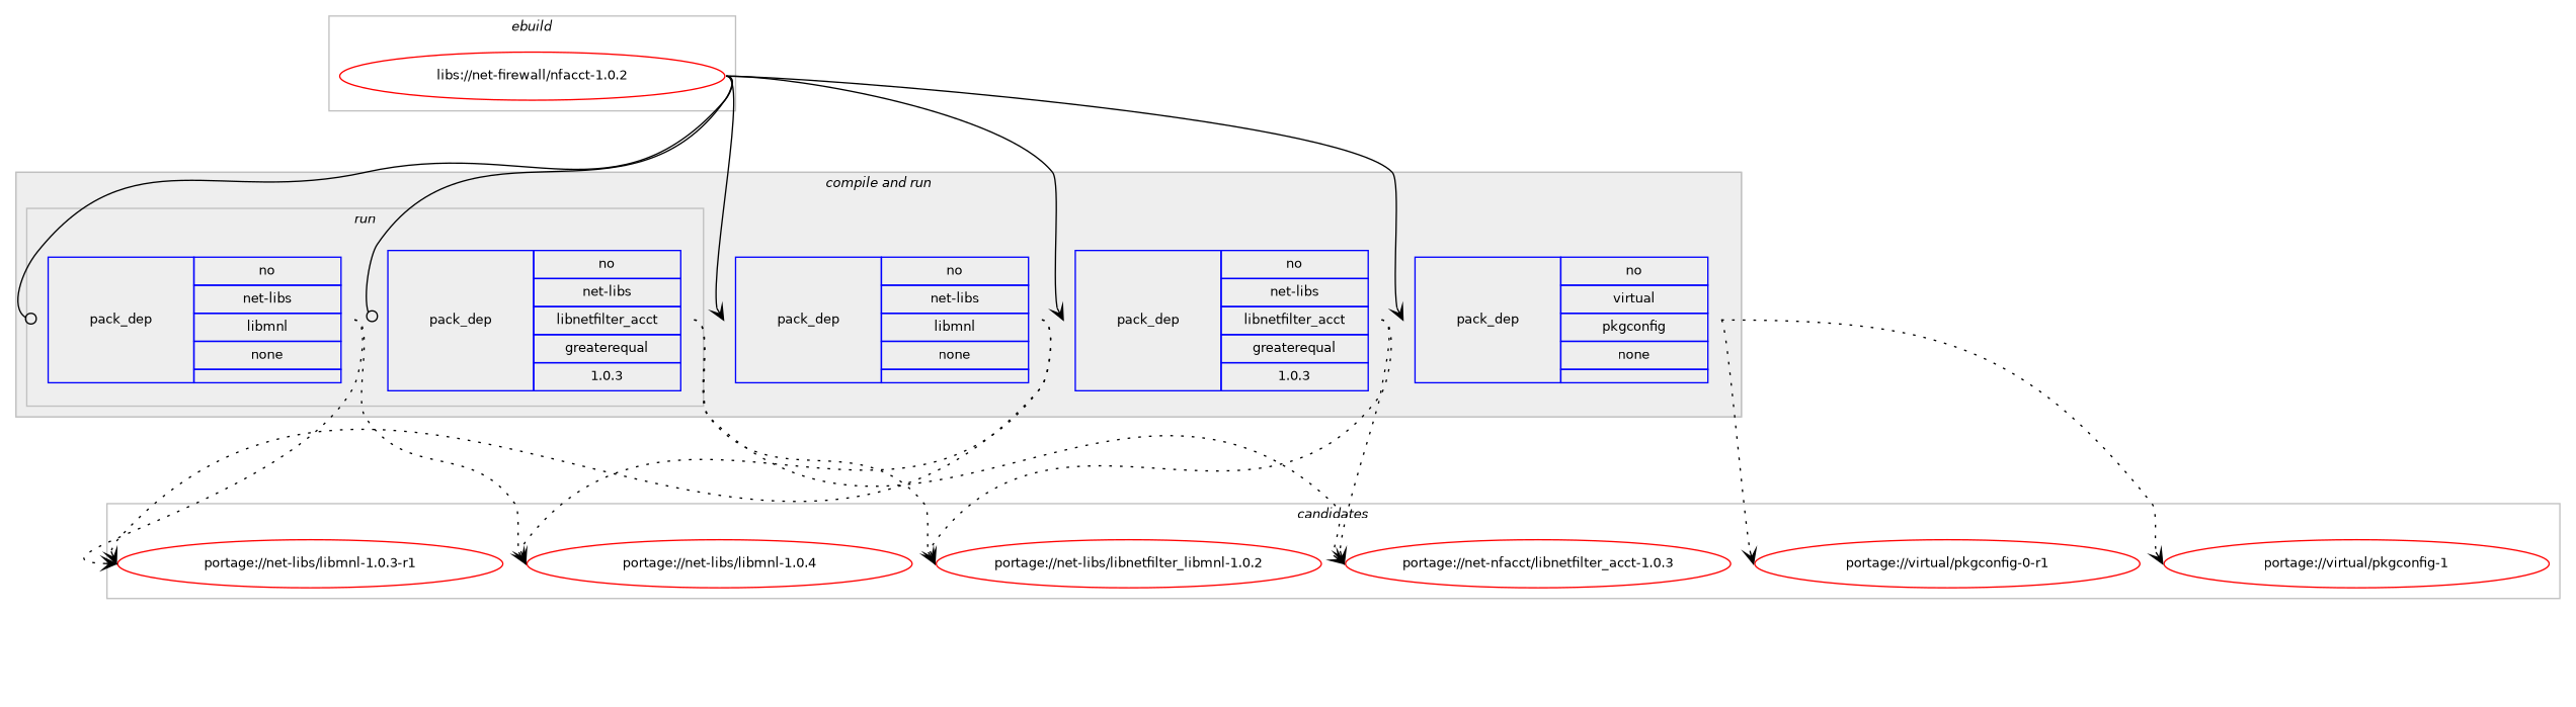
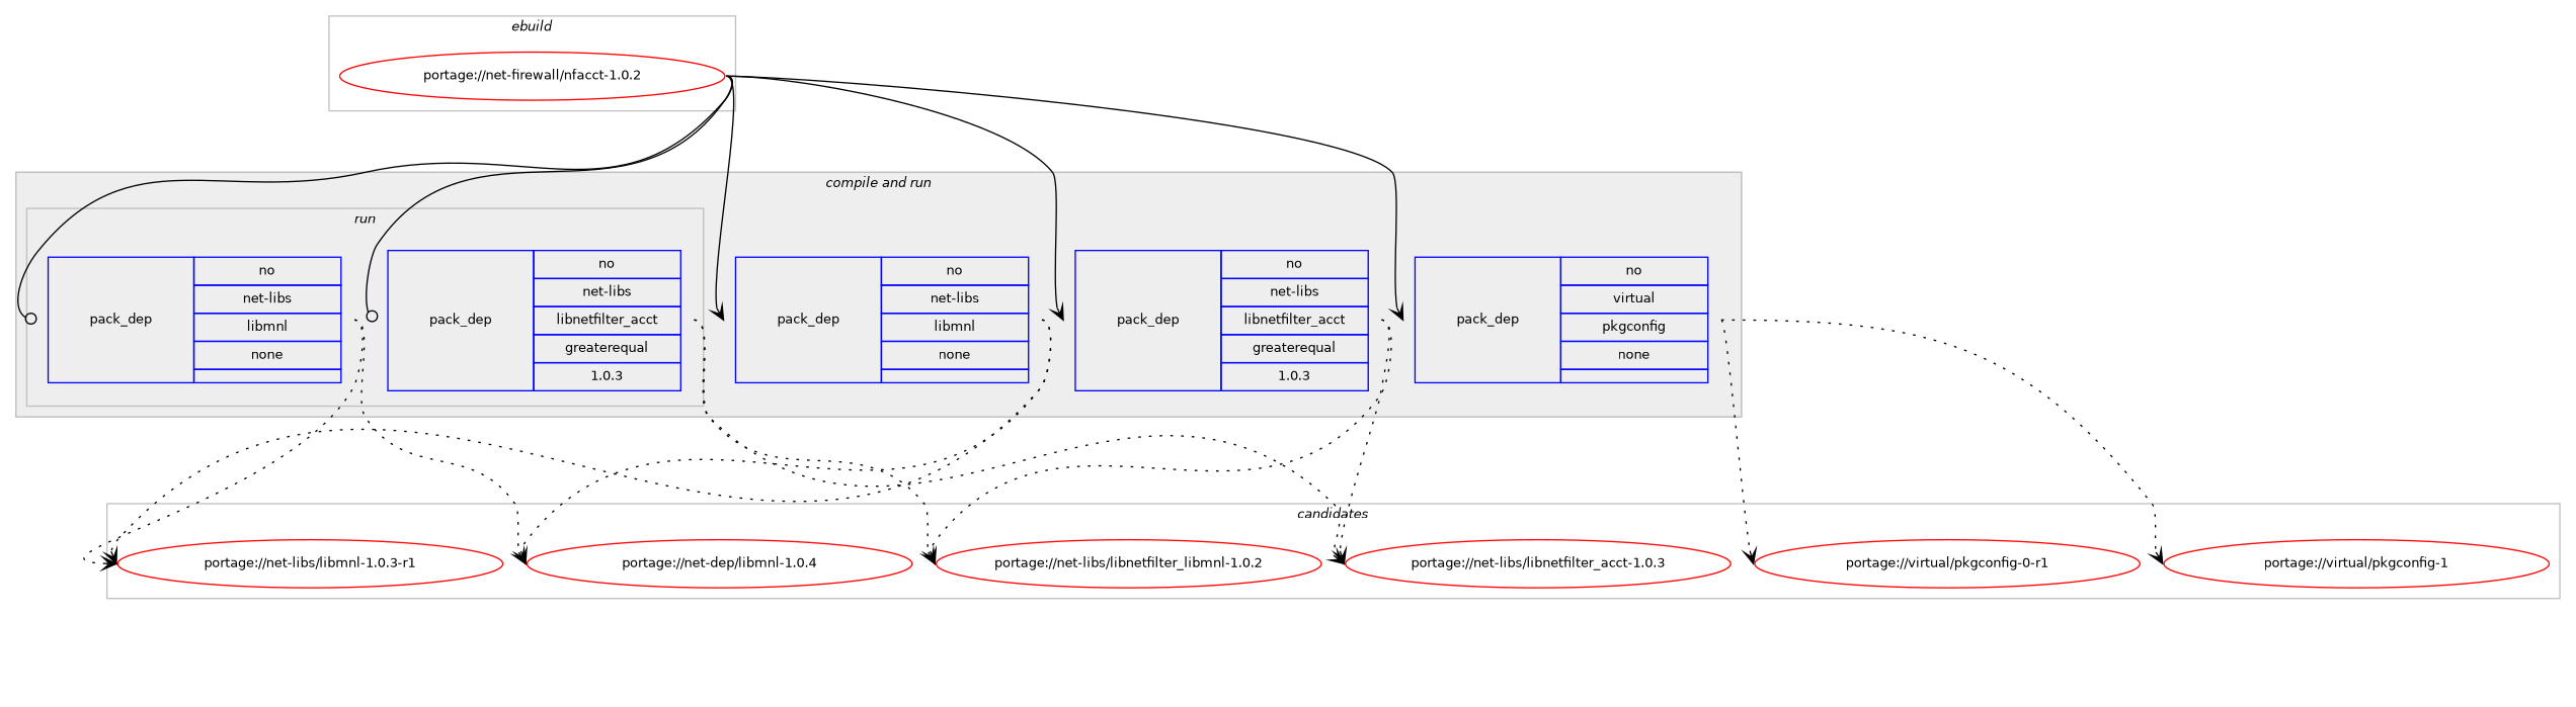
  digraph {
    compound=true
    concentrate=true
    fontname=Helvetica
    fontsize=10
    newrank=true
    rankdir=TB
    ranksep=1.5
    node [color=red fontname=Helvetica fontsize=10]
    edge [arrowhead=vee headport=w style=dotted tailport=e weight=100]
-   n1 [label="libs://net-firewall/nfacct-1.0.2" width=4]
+   n1 [label="portage://net-firewall/nfacct-1.0.2" width=4]
    n2 [color=blue label=<<TABLE BORDER="0" CELLBORDER="1" CELLSPACING="0" CELLPADDING="4" WIDTH="220"><TR><TD ROWSPAN="6" CELLPADDING="30">pack_dep</TD></TR><TR><TD WIDTH="110">no</TD></TR><TR><TD>net-libs</TD></TR><TR><TD>libmnl</TD></TR><TR><TD>none</TD></TR><TR><TD></TD></TR></TABLE>> shape=none]
    n3 [color=blue label=<<TABLE BORDER="0" CELLBORDER="1" CELLSPACING="0" CELLPADDING="4" WIDTH="220"><TR><TD ROWSPAN="6" CELLPADDING="30">pack_dep</TD></TR><TR><TD WIDTH="110">no</TD></TR><TR><TD>net-libs</TD></TR><TR><TD>libnetfilter_acct</TD></TR><TR><TD>greaterequal</TD></TR><TR><TD>1.0.3</TD></TR></TABLE>> shape=none]
    n4 [color=blue label=<<TABLE BORDER="0" CELLBORDER="1" CELLSPACING="0" CELLPADDING="4" WIDTH="220"><TR><TD ROWSPAN="6" CELLPADDING="30">pack_dep</TD></TR><TR><TD WIDTH="110">no</TD></TR><TR><TD>virtual</TD></TR><TR><TD>pkgconfig</TD></TR><TR><TD>none</TD></TR><TR><TD></TD></TR></TABLE>> shape=none]
    n5 [color=blue label=<<TABLE BORDER="0" CELLBORDER="1" CELLSPACING="0" CELLPADDING="4" WIDTH="220"><TR><TD ROWSPAN="6" CELLPADDING="30">pack_dep</TD></TR><TR><TD WIDTH="110">no</TD></TR><TR><TD>net-libs</TD></TR><TR><TD>libmnl</TD></TR><TR><TD>none</TD></TR><TR><TD></TD></TR></TABLE>> shape=none]
    n6 [color=blue label=<<TABLE BORDER="0" CELLBORDER="1" CELLSPACING="0" CELLPADDING="4" WIDTH="220"><TR><TD ROWSPAN="6" CELLPADDING="30">pack_dep</TD></TR><TR><TD WIDTH="110">no</TD></TR><TR><TD>net-libs</TD></TR><TR><TD>libnetfilter_acct</TD></TR><TR><TD>greaterequal</TD></TR><TR><TD>1.0.3</TD></TR></TABLE>> shape=none]
-   n7 [label="portage://net-libs/libmnl-1.0.4" width=4]
+   n7 [label="portage://net-dep/libmnl-1.0.4" width=4]
    n8 [label="portage://net-libs/libmnl-1.0.3-r1" width=4]
-   n9 [label="portage://net-nfacct/libnetfilter_acct-1.0.3" width=4]
+   n9 [label="portage://net-libs/libnetfilter_acct-1.0.3" width=4]
    n10 [label="portage://net-libs/libnetfilter_libmnl-1.0.2" width=4]
    n11 [label="portage://virtual/pkgconfig-1" width=4]
    n12 [label="portage://virtual/pkgconfig-0-r1" width=4]
    subgraph cluster_1 {
      color=gray
      label=<<i>ebuild</i>>
      rank=same
      n1
    }
    subgraph cluster_2 {
      color=gray
      label=<<i>dependencies</i>>
      subgraph cluster_3 {
        color=gray
        fillcolor="#eeeeee"
        label=<<i>compile</i>>
        style=filled
        subgraph sub_4 {
          color=gray
          fillcolor="#eeeeee"
          label=<<i>compile</i>>
          style=filled
          n2
        }
        subgraph sub_5 {
          color=gray
          fillcolor="#eeeeee"
          label=<<i>compile</i>>
          style=filled
          n3
        }
        subgraph sub_6 {
          color=gray
          fillcolor="#eeeeee"
          label=<<i>compile</i>>
          style=filled
          n4
        }
      }
      subgraph cluster_7 {
        color=gray
        fillcolor="#eeeeee"
        label=<<i>compile and run</i>>
        style=filled
      }
      subgraph cluster_8 {
        color=gray
        fillcolor="#eeeeee"
        label=<<i>run</i>>
        style=filled
        subgraph sub_9 {
          color=gray
          fillcolor="#eeeeee"
          label=<<i>run</i>>
          style=filled
          n5
        }
        subgraph sub_10 {
          color=gray
          fillcolor="#eeeeee"
          label=<<i>run</i>>
          style=filled
          n6
        }
      }
    }
    subgraph cluster_11 {
      color=gray
      label=<<i>candidates</i>>
      rank=same
      subgraph sub_12 {
        color=black
        label=<<i>candidates</i>>
        nodesep=1
        rank=same
        n7
        n8
      }
      subgraph sub_13 {
        color=black
        label=<<i>candidates</i>>
        nodesep=1
        rank=same
        n9
        n10
      }
      subgraph sub_14 {
        color=black
        label=<<i>candidates</i>>
        nodesep=1
        rank=same
        n11
        n12
      }
      subgraph sub_15 {
        color=black
        label=<<i>candidates</i>>
        nodesep=1
        rank=same
        n7
        n8
      }
      subgraph sub_16 {
        color=black
        label=<<i>candidates</i>>
        nodesep=1
        rank=same
        n9
        n10
      }
    }
    n1 -> n2 [style=solid weight=20]
    n1 -> n3 [style=solid weight=20]
    n1 -> n4 [style=solid weight=20]
    n1 -> n5 [arrowhead=odot style=solid weight=20]
    n1 -> n6 [arrowhead=odot style=solid weight=20]
    n2 -> n7
    n2 -> n8
    n3 -> n9
    n3 -> n10
    n4 -> n11
    n4 -> n12
    n5 -> n7
    n5 -> n8
    n6 -> n9
    n6 -> n10
  }
